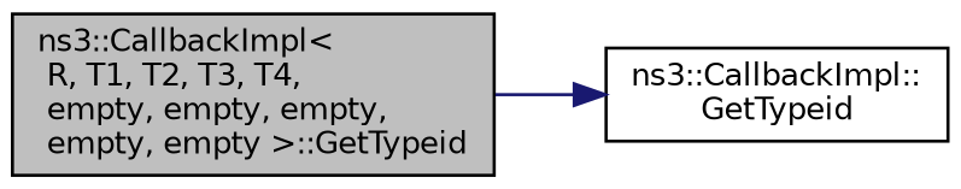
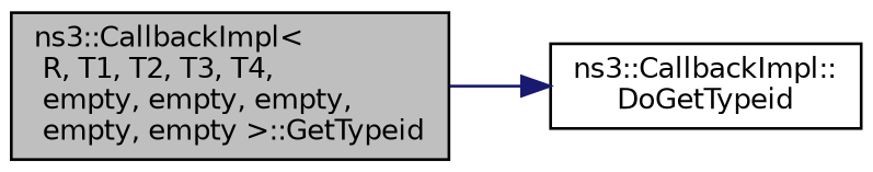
  digraph {
    rankdir=LR
    node [color=black fontname=Helvetica fontsize=10 shape=record style=filled]
    n1 [fillcolor=grey75 fontcolor=black height=0.2 label="ns3::CallbackImpl\<\l R, T1, T2, T3, T4,\l empty, empty, empty,\l empty, empty \>::GetTypeid" width=0.4]
-   n2 [fillcolor=white height=0.2 label="ns3::CallbackImpl::\lGetTypeid" width=0.4]
+   n2 [fillcolor=white height=0.2 label="ns3::CallbackImpl::\lDoGetTypeid" width=0.4]
    n1 -> n2 [color=midnightblue fontname=Helvetica fontsize=10 labelfontname=Helvetica labelfontsize=10 style=solid]
  }
